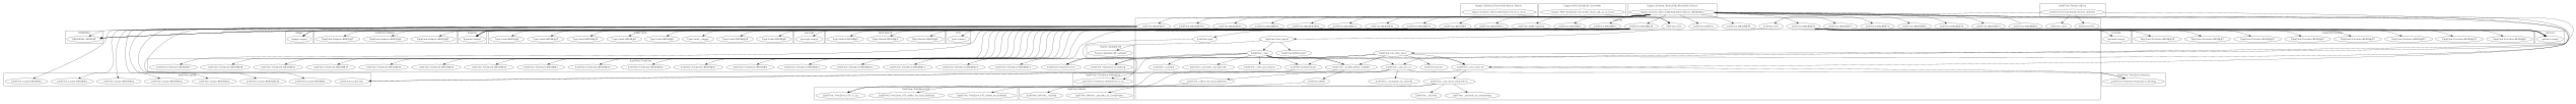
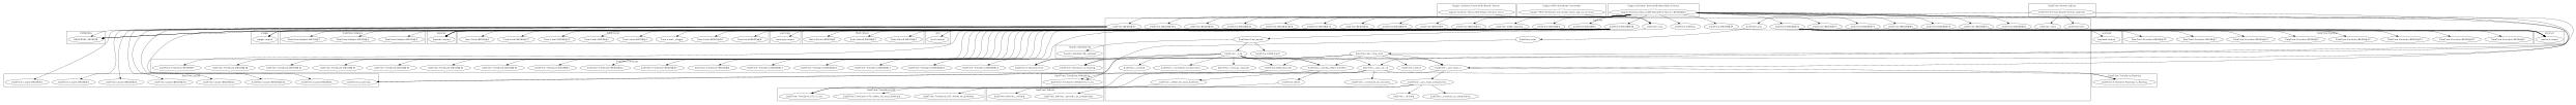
  digraph {
    fontname="IBM Plex Sans"
    node [fontname="IBM Plex Sans"]
    edge [fontname="IBM Plex Sans"]
    "UNIVERSAL::VERSION"
    "DateTime::TimeZone::Floating::is_floating"
    "Params::Validate::XS::validate"
    "Math::Round::BEGIN@4"
    "Math::Round::BEGIN@3"
    "Math::Round::BEGIN@5"
    "DateTime::TimeZone::UTC::is_utc"
    "DateTime::TimeZone::UTC::offset_for_local_datetime"
    "DateTime::TimeZone::UTC::offset_for_datetime"
    "Exporter::import"
    "DateTime::BEGIN@59"
    "DateTime::_time_as_seconds"
    "DateTime::BEGIN@46"
    "DateTime::offset"
    "DateTime::_rd2ymd"
    "DateTime::_new"
    "DateTime::CORE:qr"
    "DateTime::BEGIN@77"
    "DateTime::BEGIN@82"
    "DateTime::hms"
    "DateTime::BEGIN@47"
    "DateTime::_seconds_as_components"
    "DateTime::BEGIN@6"
    "DateTime::BEGIN@1858"
    "DateTime::BEGIN@12"
    "DateTime::_calc_utc_rd"
    "DateTime::set_time_zone"
-   "DateTime::_normalize_nanoseconds" [label="DateTime::_constant_nanoseconds"]
+   "DateTime::_normalize_nanoseconds"
    "DateTime::BEGIN@49"
    "DateTime::CORE:regcomp"
    "DateTime::BEGIN@74"
    "DateTime::_calc_local_components"
    "DateTime::BEGIN@80"
    "DateTime::DefaultLocale"
    "DateTime::clone"
    "DateTime::from_epoch"
    "DateTime::_ymd2rd"
    "DateTime::BEGIN@50"
    "DateTime::now"
    "DateTime::_handle_offset_modifier"
    "DateTime::BEGIN@76"
    "DateTime::BEGIN@9"
    "DateTime::BEGIN@86"
    "DateTime::_normalize_tai_seconds"
    "DateTime::BEGIN@13"
    "DateTime::CORE:match"
    "DateTime::_offset_for_local_datetime"
    "DateTime::BEGIN@78"
    "DateTime::second"
    "DateTime::ymd"
    "DateTime::BEGIN@11"
    "DateTime::_calc_local_rd"
    "DateTime::year"
    "DateTime::BEGIN@704"
    "DateTime::BEGIN@8"
    "DateTime::BEGIN@48"
    "Tapper::Schema::TestrunDB::Result::Testrun::rerun"
    "Time::Local::BEGIN@8"
    "Time::Local::BEGIN@28"
    "Time::Local::_daygm"
    "Time::Local::BEGIN@4"
    "Time::Local::BEGIN@5"
    "Time::Local::BEGIN@29"
    "Time::Local::BEGIN@27"
    "Time::Local::BEGIN@6"
    "overload::import"
    "DateTime::TimeZone::BEGIN@9"
    "DateTime::TimeZone::BEGIN@28"
    "DateTime::TimeZone::BEGIN@11"
    "DateTime::TimeZone::BEGIN@19"
    "DateTime::TimeZone::BEGIN@23"
    "DateTime::TimeZone::BEGIN@24"
    "DateTime::TimeZone::BEGIN@13"
    "DateTime::TimeZone::BEGIN@6"
    "DateTime::TimeZone::is_floating"
    "DateTime::TimeZone::BEGIN@14"
    "DateTime::TimeZone::BEGIN@25"
-   "DateTime::TimeZone::BEGIN@27"
    "DateTime::TimeZone::BEGIN@8"
    "DateTime::TimeZone::BEGIN@16"
    "DateTime::TimeZone::BEGIN@22"
    "DateTime::TimeZone::new"
    "DateTime::TimeZone::BEGIN@12"
    "DateTime::TimeZone::BEGIN@26"
    "DateTime::TimeZone::BEGIN@15"
    "warnings::import"
    "Tapper::MCP::Scheduler::Controller::mark_job_as_running"
    "DateTime::Format::SQLite::format_datetime"
    "strict::import"
    "DateTime::Helpers::BEGIN@9"
    "DateTime::Helpers::BEGIN@6"
    "DateTime::Helpers::BEGIN@7"
    "constant::import"
    "DateTime::Infinite::_seconds_as_components"
    "DateTime::Infinite::_rd2ymd"
    "DateTime::TimeZone::OffsetOnly::is_utc"
    "DateTime::Locale::BEGIN@3"
    "DateTime::Locale::BEGIN@4"
    "DateTime::Locale::BEGIN@11"
    "DateTime::Locale::BEGIN@10"
    "DateTime::Locale::load"
    "DateTime::Locale::BEGIN@12"
    "DateTime::Locale::BEGIN@140"
    "DateTime::Locale::BEGIN@6"
    "integer::import"
    "DateTime::Duration::BEGIN@6"
    "DateTime::Duration::BEGIN@23"
    "DateTime::Duration::BEGIN@11"
    "DateTime::Duration::BEGIN@12"
    "DateTime::Duration::BEGIN@9"
    "DateTime::Duration::BEGIN@14"
    "DateTime::Duration::BEGIN@7"
    "DateTime::Duration::BEGIN@10"
    "Tapper::Schema::TestrunDB::ResultSet::Testrun::BEGIN@12"
    subgraph cluster_1 {
      label=UNIVERSAL
      "UNIVERSAL::VERSION"
    }
    subgraph cluster_2 {
      label="DateTime::TimeZone::Floating"
      "DateTime::TimeZone::Floating::is_floating"
    }
    subgraph cluster_3 {
      label="Params::Validate::XS"
      "Params::Validate::XS::validate"
    }
    subgraph cluster_4 {
      label="Math::Round"
      "Math::Round::BEGIN@4"
      "Math::Round::BEGIN@3"
      "Math::Round::BEGIN@5"
    }
    subgraph cluster_5 {
      label="DateTime::TimeZone::UTC"
      "DateTime::TimeZone::UTC::is_utc"
      "DateTime::TimeZone::UTC::offset_for_local_datetime"
      "DateTime::TimeZone::UTC::offset_for_datetime"
    }
    subgraph cluster_6 {
      label=Exporter
      "Exporter::import"
    }
    subgraph cluster_7 {
      label=DateTime
      "DateTime::BEGIN@59"
      "DateTime::_time_as_seconds"
      "DateTime::BEGIN@46"
      "DateTime::offset"
      "DateTime::_rd2ymd"
      "DateTime::_new"
      "DateTime::CORE:qr"
      "DateTime::BEGIN@77"
      "DateTime::BEGIN@82"
      "DateTime::hms"
      "DateTime::BEGIN@47"
      "DateTime::_seconds_as_components"
      "DateTime::BEGIN@6"
      "DateTime::BEGIN@1858"
      "DateTime::BEGIN@12"
      "DateTime::_calc_utc_rd"
      "DateTime::set_time_zone"
      "DateTime::_normalize_nanoseconds"
      "DateTime::BEGIN@49"
      "DateTime::CORE:regcomp"
      "DateTime::BEGIN@74"
      "DateTime::_calc_local_components"
      "DateTime::BEGIN@80"
      "DateTime::DefaultLocale"
      "DateTime::clone"
      "DateTime::from_epoch"
      "DateTime::_ymd2rd"
      "DateTime::BEGIN@50"
      "DateTime::now"
      "DateTime::_handle_offset_modifier"
      "DateTime::BEGIN@76"
      "DateTime::BEGIN@9"
      "DateTime::BEGIN@86"
      "DateTime::_normalize_tai_seconds"
      "DateTime::BEGIN@13"
      "DateTime::CORE:match"
      "DateTime::_offset_for_local_datetime"
      "DateTime::BEGIN@78"
      "DateTime::second"
      "DateTime::ymd"
      "DateTime::BEGIN@11"
      "DateTime::_calc_local_rd"
      "DateTime::year"
      "DateTime::BEGIN@704"
      "DateTime::BEGIN@8"
      "DateTime::BEGIN@48"
    }
    subgraph cluster_8 {
      label="Tapper::Schema::TestrunDB::Result::Testrun"
      "Tapper::Schema::TestrunDB::Result::Testrun::rerun"
    }
    subgraph cluster_9 {
      label="Time::Local"
      "Time::Local::BEGIN@8"
      "Time::Local::BEGIN@28"
      "Time::Local::_daygm"
      "Time::Local::BEGIN@4"
      "Time::Local::BEGIN@5"
      "Time::Local::BEGIN@29"
      "Time::Local::BEGIN@27"
      "Time::Local::BEGIN@6"
    }
    subgraph cluster_10 {
      label=overload
      "overload::import"
    }
    subgraph cluster_11 {
      label="DateTime::TimeZone"
      "DateTime::TimeZone::BEGIN@9"
      "DateTime::TimeZone::BEGIN@28"
      "DateTime::TimeZone::BEGIN@11"
      "DateTime::TimeZone::BEGIN@19"
      "DateTime::TimeZone::BEGIN@23"
      "DateTime::TimeZone::BEGIN@24"
      "DateTime::TimeZone::BEGIN@13"
      "DateTime::TimeZone::BEGIN@6"
      "DateTime::TimeZone::is_floating"
      "DateTime::TimeZone::BEGIN@14"
      "DateTime::TimeZone::BEGIN@25"
-     "DateTime::TimeZone::BEGIN@27"
      "DateTime::TimeZone::BEGIN@8"
      "DateTime::TimeZone::BEGIN@16"
      "DateTime::TimeZone::BEGIN@22"
      "DateTime::TimeZone::new"
      "DateTime::TimeZone::BEGIN@12"
      "DateTime::TimeZone::BEGIN@26"
      "DateTime::TimeZone::BEGIN@15"
    }
    subgraph cluster_12 {
      label=warnings
      "warnings::import"
    }
    subgraph cluster_13 {
      label="Tapper::MCP::Scheduler::Controller"
      "Tapper::MCP::Scheduler::Controller::mark_job_as_running"
    }
    subgraph cluster_14 {
      label="DateTime::Format::SQLite"
      "DateTime::Format::SQLite::format_datetime"
    }
    subgraph cluster_15 {
      label="strict"
      "strict::import"
    }
    subgraph cluster_16 {
      label="DateTime::Helpers"
      "DateTime::Helpers::BEGIN@9"
      "DateTime::Helpers::BEGIN@6"
      "DateTime::Helpers::BEGIN@7"
    }
    subgraph cluster_17 {
      label=constant
      "constant::import"
    }
    subgraph cluster_18 {
      label="DateTime::Infinite"
      "DateTime::Infinite::_seconds_as_components"
      "DateTime::Infinite::_rd2ymd"
    }
    subgraph cluster_19 {
      label="DateTime::TimeZone::OffsetOnly"
      "DateTime::TimeZone::OffsetOnly::is_utc"
    }
    subgraph cluster_20 {
      label="DateTime::Locale"
      "DateTime::Locale::BEGIN@3"
      "DateTime::Locale::BEGIN@4"
      "DateTime::Locale::BEGIN@11"
      "DateTime::Locale::BEGIN@10"
      "DateTime::Locale::load"
      "DateTime::Locale::BEGIN@12"
      "DateTime::Locale::BEGIN@140"
      "DateTime::Locale::BEGIN@6"
    }
    subgraph cluster_21 {
      label=integer
      "integer::import"
    }
    subgraph cluster_22 {
      label="DateTime::Duration"
      "DateTime::Duration::BEGIN@6"
      "DateTime::Duration::BEGIN@23"
      "DateTime::Duration::BEGIN@11"
      "DateTime::Duration::BEGIN@12"
      "DateTime::Duration::BEGIN@9"
      "DateTime::Duration::BEGIN@14"
      "DateTime::Duration::BEGIN@7"
      "DateTime::Duration::BEGIN@10"
    }
    subgraph cluster_23 {
      label="Tapper::Schema::TestrunDB::ResultSet::Testrun"
      "Tapper::Schema::TestrunDB::ResultSet::Testrun::BEGIN@12"
    }
    "DateTime::BEGIN@59" -> "overload::import"
    "DateTime::BEGIN@46" -> "DateTime::Duration::BEGIN@6"
    "DateTime::BEGIN@46" -> "DateTime::Duration::BEGIN@23"
    "DateTime::BEGIN@46" -> "DateTime::Duration::BEGIN@11"
    "DateTime::BEGIN@46" -> "DateTime::Duration::BEGIN@12"
    "DateTime::BEGIN@46" -> "DateTime::Duration::BEGIN@9"
    "DateTime::BEGIN@46" -> "DateTime::Duration::BEGIN@14"
    "DateTime::BEGIN@46" -> "DateTime::Duration::BEGIN@7"
    "DateTime::BEGIN@46" -> "DateTime::Duration::BEGIN@10"
    "DateTime::offset" -> "DateTime::TimeZone::UTC::offset_for_datetime"
    "DateTime::_new" -> "DateTime::_time_as_seconds"
    "DateTime::_new" -> "DateTime::_calc_utc_rd"
    "DateTime::_new" -> "DateTime::_normalize_nanoseconds"
    "DateTime::_new" -> "DateTime::DefaultLocale"
    "DateTime::_new" -> "DateTime::_ymd2rd"
    "DateTime::_new" -> "DateTime::_handle_offset_modifier"
    "DateTime::_new" -> "DateTime::_calc_local_rd"
    "DateTime::_new" -> "DateTime::TimeZone::new"
    "DateTime::_new" -> "DateTime::Locale::load"
    "DateTime::BEGIN@77" -> "constant::import"
    "DateTime::BEGIN@82" -> "constant::import"
    "DateTime::BEGIN@47" -> "UNIVERSAL::VERSION"
    "DateTime::BEGIN@47" -> "DateTime::Locale::BEGIN@3"
    "DateTime::BEGIN@47" -> "DateTime::Locale::BEGIN@4"
    "DateTime::BEGIN@47" -> "DateTime::Locale::BEGIN@11"
    "DateTime::BEGIN@47" -> "DateTime::Locale::BEGIN@10"
    "DateTime::BEGIN@47" -> "DateTime::Locale::BEGIN@12"
    "DateTime::BEGIN@47" -> "DateTime::Locale::BEGIN@140"
    "DateTime::BEGIN@47" -> "DateTime::Locale::BEGIN@6"
    "DateTime::BEGIN@1858" -> "integer::import"
    "DateTime::BEGIN@12" -> "DateTime::Helpers::BEGIN@9"
    "DateTime::BEGIN@12" -> "DateTime::Helpers::BEGIN@6"
    "DateTime::BEGIN@12" -> "DateTime::Helpers::BEGIN@7"
    "DateTime::_calc_utc_rd" -> "DateTime::TimeZone::Floating::is_floating"
    "DateTime::_calc_utc_rd" -> "DateTime::TimeZone::UTC::is_utc"
    "DateTime::_calc_utc_rd" -> "DateTime::_normalize_tai_seconds"
    "DateTime::_calc_utc_rd" -> "DateTime::TimeZone::OffsetOnly::is_utc"
    "DateTime::set_time_zone" -> "DateTime::_handle_offset_modifier"
    "DateTime::set_time_zone" -> "DateTime::second"
    "DateTime::set_time_zone" -> "DateTime::_calc_local_rd"
    "DateTime::set_time_zone" -> "DateTime::TimeZone::is_floating"
    "DateTime::set_time_zone" -> "DateTime::TimeZone::new"
    "DateTime::BEGIN@49" -> "UNIVERSAL::VERSION"
    "DateTime::BEGIN@49" -> "Exporter::import"
    "DateTime::BEGIN@49" -> "Time::Local::BEGIN@8"
    "DateTime::BEGIN@49" -> "Time::Local::BEGIN@28"
    "DateTime::BEGIN@49" -> "Time::Local::_daygm"
    "DateTime::BEGIN@49" -> "Time::Local::BEGIN@4"
    "DateTime::BEGIN@49" -> "Time::Local::BEGIN@5"
    "DateTime::BEGIN@49" -> "Time::Local::BEGIN@29"
    "DateTime::BEGIN@49" -> "Time::Local::BEGIN@27"
    "DateTime::BEGIN@49" -> "Time::Local::BEGIN@6"
    "DateTime::BEGIN@74" -> "constant::import"
    "DateTime::_calc_local_components" -> "DateTime::_rd2ymd"
    "DateTime::_calc_local_components" -> "DateTime::_seconds_as_components"
    "DateTime::_calc_local_components" -> "DateTime::Infinite::_seconds_as_components"
    "DateTime::_calc_local_components" -> "DateTime::Infinite::_rd2ymd"
    "DateTime::BEGIN@80" -> "constant::import"
    "DateTime::DefaultLocale" -> "DateTime::Locale::load"
    "DateTime::from_epoch" -> "Params::Validate::XS::validate"
    "DateTime::from_epoch" -> "DateTime::_new"
    "DateTime::from_epoch" -> "DateTime::CORE:match"
    "DateTime::BEGIN@50" -> "UNIVERSAL::VERSION"
    "DateTime::BEGIN@50" -> "Exporter::import"
    "DateTime::now" -> "DateTime::from_epoch"
    "DateTime::_handle_offset_modifier" -> "DateTime::offset"
    "DateTime::_handle_offset_modifier" -> "DateTime::_offset_for_local_datetime"
    "DateTime::_handle_offset_modifier" -> "DateTime::TimeZone::is_floating"
    "DateTime::BEGIN@76" -> "constant::import"
    "DateTime::BEGIN@9" -> "warnings::import"
    "DateTime::BEGIN@13" -> "Math::Round::BEGIN@4"
    "DateTime::BEGIN@13" -> "Math::Round::BEGIN@3"
    "DateTime::BEGIN@13" -> "Math::Round::BEGIN@5"
    "DateTime::BEGIN@13" -> "Exporter::import"
    "DateTime::_offset_for_local_datetime" -> "DateTime::TimeZone::UTC::offset_for_local_datetime"
    "DateTime::ymd" -> "DateTime::year"
    "DateTime::BEGIN@11" -> "Exporter::import"
    "DateTime::_calc_local_rd" -> "DateTime::TimeZone::Floating::is_floating"
    "DateTime::_calc_local_rd" -> "DateTime::TimeZone::UTC::is_utc"
    "DateTime::_calc_local_rd" -> "DateTime::_calc_local_components"
    "DateTime::year" -> "DateTime::TimeZone::OffsetOnly::is_utc"
    "DateTime::BEGIN@704" -> "integer::import"
    "DateTime::BEGIN@8" -> "strict::import"
    "DateTime::BEGIN@48" -> "UNIVERSAL::VERSION"
    "DateTime::BEGIN@48" -> "DateTime::TimeZone::BEGIN@9"
    "DateTime::BEGIN@48" -> "DateTime::TimeZone::BEGIN@28"
    "DateTime::BEGIN@48" -> "DateTime::TimeZone::BEGIN@11"
    "DateTime::BEGIN@48" -> "DateTime::TimeZone::BEGIN@19"
    "DateTime::BEGIN@48" -> "DateTime::TimeZone::BEGIN@23"
    "DateTime::BEGIN@48" -> "DateTime::TimeZone::BEGIN@24"
    "DateTime::BEGIN@48" -> "DateTime::TimeZone::BEGIN@13"
    "DateTime::BEGIN@48" -> "DateTime::TimeZone::BEGIN@6"
    "DateTime::BEGIN@48" -> "DateTime::TimeZone::BEGIN@14"
    "DateTime::BEGIN@48" -> "DateTime::TimeZone::BEGIN@25"
-   "DateTime::BEGIN@48" -> "DateTime::TimeZone::BEGIN@27"
    "DateTime::BEGIN@48" -> "DateTime::TimeZone::BEGIN@8"
    "DateTime::BEGIN@48" -> "DateTime::TimeZone::BEGIN@16"
    "DateTime::BEGIN@48" -> "DateTime::TimeZone::BEGIN@22"
    "DateTime::BEGIN@48" -> "DateTime::TimeZone::BEGIN@12"
    "DateTime::BEGIN@48" -> "DateTime::TimeZone::BEGIN@26"
    "DateTime::BEGIN@48" -> "DateTime::TimeZone::BEGIN@15"
    "Tapper::Schema::TestrunDB::Result::Testrun::rerun" -> "DateTime::now"
    "Tapper::MCP::Scheduler::Controller::mark_job_as_running" -> "DateTime::now"
    "DateTime::Format::SQLite::format_datetime" -> "DateTime::hms"
    "DateTime::Format::SQLite::format_datetime" -> "DateTime::set_time_zone"
    "DateTime::Format::SQLite::format_datetime" -> "DateTime::clone"
    "DateTime::Format::SQLite::format_datetime" -> "DateTime::ymd"
    "Tapper::Schema::TestrunDB::ResultSet::Testrun::BEGIN@12" -> "DateTime::BEGIN@59"
    "Tapper::Schema::TestrunDB::ResultSet::Testrun::BEGIN@12" -> "DateTime::BEGIN@46"
    "Tapper::Schema::TestrunDB::ResultSet::Testrun::BEGIN@12" -> "DateTime::CORE:qr"
    "Tapper::Schema::TestrunDB::ResultSet::Testrun::BEGIN@12" -> "DateTime::BEGIN@77"
-   "DateTime::BEGIN@82" -> "Tapper::Schema::TestrunDB::ResultSet::Testrun::BEGIN@12"
+   "Tapper::Schema::TestrunDB::ResultSet::Testrun::BEGIN@12" -> "DateTime::BEGIN@82"
    "Tapper::Schema::TestrunDB::ResultSet::Testrun::BEGIN@12" -> "DateTime::BEGIN@47"
    "Tapper::Schema::TestrunDB::ResultSet::Testrun::BEGIN@12" -> "DateTime::BEGIN@6"
    "Tapper::Schema::TestrunDB::ResultSet::Testrun::BEGIN@12" -> "DateTime::BEGIN@1858"
    "Tapper::Schema::TestrunDB::ResultSet::Testrun::BEGIN@12" -> "DateTime::BEGIN@12"
    "Tapper::Schema::TestrunDB::ResultSet::Testrun::BEGIN@12" -> "DateTime::_calc_utc_rd"
    "Tapper::Schema::TestrunDB::ResultSet::Testrun::BEGIN@12" -> "DateTime::BEGIN@49"
    "Tapper::Schema::TestrunDB::ResultSet::Testrun::BEGIN@12" -> "DateTime::CORE:regcomp"
    "Tapper::Schema::TestrunDB::ResultSet::Testrun::BEGIN@12" -> "DateTime::BEGIN@74"
    "Tapper::Schema::TestrunDB::ResultSet::Testrun::BEGIN@12" -> "DateTime::BEGIN@80"
    "Tapper::Schema::TestrunDB::ResultSet::Testrun::BEGIN@12" -> "DateTime::DefaultLocale"
    "Tapper::Schema::TestrunDB::ResultSet::Testrun::BEGIN@12" -> "DateTime::BEGIN@50"
    "Tapper::Schema::TestrunDB::ResultSet::Testrun::BEGIN@12" -> "DateTime::BEGIN@76"
    "Tapper::Schema::TestrunDB::ResultSet::Testrun::BEGIN@12" -> "DateTime::BEGIN@9"
    "Tapper::Schema::TestrunDB::ResultSet::Testrun::BEGIN@12" -> "DateTime::BEGIN@86"
    "Tapper::Schema::TestrunDB::ResultSet::Testrun::BEGIN@12" -> "DateTime::BEGIN@13"
    "Tapper::Schema::TestrunDB::ResultSet::Testrun::BEGIN@12" -> "DateTime::BEGIN@78"
    "Tapper::Schema::TestrunDB::ResultSet::Testrun::BEGIN@12" -> "DateTime::BEGIN@11"
    "Tapper::Schema::TestrunDB::ResultSet::Testrun::BEGIN@12" -> "DateTime::_calc_local_rd"
    "Tapper::Schema::TestrunDB::ResultSet::Testrun::BEGIN@12" -> "DateTime::BEGIN@704"
    "Tapper::Schema::TestrunDB::ResultSet::Testrun::BEGIN@12" -> "DateTime::BEGIN@8"
    "Tapper::Schema::TestrunDB::ResultSet::Testrun::BEGIN@12" -> "DateTime::BEGIN@48"
  }
